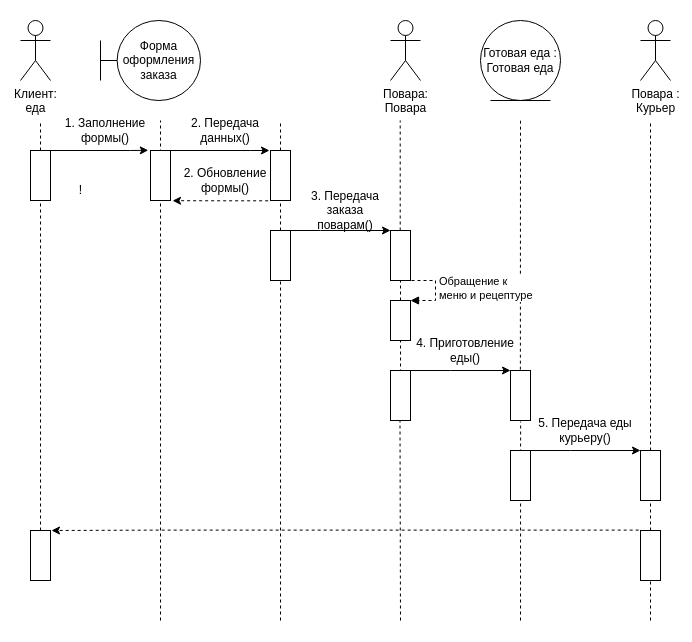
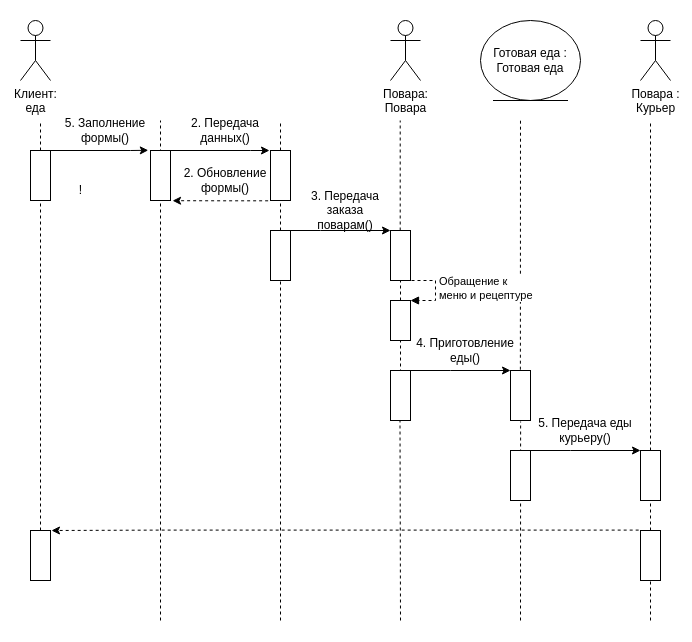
  <mxCell id="0" />
  <mxCell id="1" parent="0" />
  <mxCell id="2" value="Клиент:&lt;br&gt;еда" style="shape=umlActor;verticalLabelPosition=bottom;verticalAlign=top;html=1;outlineConnect=0;" vertex="1" parent="1"><mxGeometry x="20" y="20" width="30" height="60" as="geometry" /></mxCell>
  <mxCell id="3" value="Повара:&lt;br&gt;Повара" style="shape=umlActor;verticalLabelPosition=bottom;verticalAlign=top;html=1;outlineConnect=0;" vertex="1" parent="1"><mxGeometry x="390" y="20" width="30" height="60" as="geometry" /></mxCell>
- <mxCell id="4" value="Готовая еда :&lt;br&gt;Готовая еда" style="ellipse;shape=umlEntity;whiteSpace=wrap;html=1;" vertex="1" parent="1"><mxGeometry x="480" y="20" width="80" height="80" as="geometry" /></mxCell>
+ <mxCell id="4" value="Готовая еда :&lt;br&gt;Готовая еда" style="ellipse;shape=umlEntity;whiteSpace=wrap;html=1;" vertex="1" parent="1"><mxGeometry x="480" y="20" width="100" height="80" as="geometry" /></mxCell>
  <mxCell id="5" value="" style="endArrow=none;dashed=1;html=1;startArrow=none;" edge="1" parent="1" source="8"><mxGeometry width="50" height="50" relative="1" as="geometry"><mxPoint x="40" y="440" as="sourcePoint" /><mxPoint x="40" y="120" as="targetPoint" /></mxGeometry></mxCell>
  <mxCell id="6" value="" style="endArrow=none;dashed=1;html=1;startArrow=none;" edge="1" parent="1" source="10"><mxGeometry width="50" height="50" relative="1" as="geometry"><mxPoint x="280" y="440" as="sourcePoint" /><mxPoint x="280" y="120" as="targetPoint" /></mxGeometry></mxCell>
  <mxCell id="7" value="" style="endArrow=none;dashed=1;html=1;exitX=0.494;exitY=-0.016;exitDx=0;exitDy=0;exitPerimeter=0;" edge="1" parent="1" source="19"><mxGeometry width="50" height="50" relative="1" as="geometry"><mxPoint x="520" y="440" as="sourcePoint" /><mxPoint x="520" y="120" as="targetPoint" /></mxGeometry></mxCell>
  <mxCell id="8" value="" style="html=1;points=[];perimeter=orthogonalPerimeter;" vertex="1" parent="1"><mxGeometry x="30" y="150" width="20" height="50" as="geometry" /></mxCell>
  <mxCell id="9" value="" style="endArrow=none;dashed=1;html=1;startArrow=none;" edge="1" parent="1" source="38" target="8"><mxGeometry width="50" height="50" relative="1" as="geometry"><mxPoint x="40" y="620" as="sourcePoint" /><mxPoint x="40" y="120" as="targetPoint" /><Array as="points" /></mxGeometry></mxCell>
  <mxCell id="10" value="" style="html=1;points=[];perimeter=orthogonalPerimeter;" vertex="1" parent="1"><mxGeometry x="270" y="150" width="20" height="50" as="geometry" /></mxCell>
  <mxCell id="11" value="" style="endArrow=none;dashed=1;html=1;" edge="1" parent="1" target="10"><mxGeometry width="50" height="50" relative="1" as="geometry"><mxPoint x="280" y="620" as="sourcePoint" /><mxPoint x="280" y="120" as="targetPoint" /></mxGeometry></mxCell>
  <mxCell id="12" value="" style="edgeStyle=orthogonalEdgeStyle;rounded=0;orthogonalLoop=1;jettySize=auto;html=1;" edge="1" parent="1" source="13" target="15"><mxGeometry relative="1" as="geometry"><Array as="points"><mxPoint x="320" y="230" /><mxPoint x="320" y="230" /></Array></mxGeometry></mxCell>
  <mxCell id="13" value="" style="html=1;points=[];perimeter=orthogonalPerimeter;" vertex="1" parent="1"><mxGeometry x="270" y="230" width="20" height="50" as="geometry" /></mxCell>
  <mxCell id="14" value="" style="endArrow=none;dashed=1;html=1;startArrow=none;" edge="1" parent="1" source="15"><mxGeometry width="50" height="50" relative="1" as="geometry"><mxPoint x="399.71" y="440" as="sourcePoint" /><mxPoint x="399.71" y="120" as="targetPoint" /></mxGeometry></mxCell>
  <mxCell id="15" value="" style="html=1;points=[];perimeter=orthogonalPerimeter;" vertex="1" parent="1"><mxGeometry x="390" y="230" width="20" height="50" as="geometry" /></mxCell>
  <mxCell id="16" value="" style="endArrow=none;dashed=1;html=1;startArrow=none;" edge="1" parent="1" target="15"><mxGeometry width="50" height="50" relative="1" as="geometry"><mxPoint x="400" y="420" as="sourcePoint" /><mxPoint x="399.71" y="120" as="targetPoint" /></mxGeometry></mxCell>
  <mxCell id="17" value="" style="edgeStyle=orthogonalEdgeStyle;rounded=0;orthogonalLoop=1;jettySize=auto;html=1;" edge="1" parent="1" source="18" target="19"><mxGeometry relative="1" as="geometry"><Array as="points"><mxPoint x="450" y="370" /><mxPoint x="450" y="370" /></Array></mxGeometry></mxCell>
  <mxCell id="18" value="" style="html=1;points=[];perimeter=orthogonalPerimeter;" vertex="1" parent="1"><mxGeometry x="390" y="370" width="20" height="50" as="geometry" /></mxCell>
  <mxCell id="19" value="" style="html=1;points=[];perimeter=orthogonalPerimeter;" vertex="1" parent="1"><mxGeometry x="510" y="370" width="20" height="50" as="geometry" /></mxCell>
  <mxCell id="20" value="Повара :&lt;br&gt;Курьер" style="shape=umlActor;verticalLabelPosition=bottom;verticalAlign=top;html=1;outlineConnect=0;" vertex="1" parent="1"><mxGeometry x="640" y="20" width="30" height="60" as="geometry" /></mxCell>
- <mxCell id="21" value="Форма оформления заказа" style="shape=umlBoundary;whiteSpace=wrap;html=1;" vertex="1" parent="1"><mxGeometry x="100" y="20" width="100" height="80" as="geometry" /></mxCell>
  <mxCell id="22" value="" style="endArrow=none;dashed=1;html=1;" edge="1" parent="1"><mxGeometry width="50" height="50" relative="1" as="geometry"><mxPoint x="160" y="620" as="sourcePoint" /><mxPoint x="160" y="120" as="targetPoint" /></mxGeometry></mxCell>
  <mxCell id="23" value="" style="html=1;points=[];perimeter=orthogonalPerimeter;" vertex="1" parent="1"><mxGeometry x="150" y="150" width="20" height="50" as="geometry" /></mxCell>
  <mxCell id="24" value="" style="edgeStyle=orthogonalEdgeStyle;rounded=0;orthogonalLoop=1;jettySize=auto;html=1;entryX=-0.111;entryY=-0.004;entryDx=0;entryDy=0;entryPerimeter=0;" edge="1" parent="1" target="23"><mxGeometry relative="1" as="geometry"><mxPoint x="50" y="150" as="sourcePoint" /><mxPoint x="110" y="150.004" as="targetPoint" /><Array as="points"><mxPoint x="130" y="150" /><mxPoint x="130" y="150" /></Array></mxGeometry></mxCell>
  <mxCell id="25" value="" style="edgeStyle=orthogonalEdgeStyle;rounded=0;orthogonalLoop=1;jettySize=auto;html=1;" edge="1" parent="1"><mxGeometry relative="1" as="geometry"><mxPoint x="170" y="150" as="sourcePoint" /><mxPoint x="269" y="150" as="targetPoint" /><Array as="points"><mxPoint x="250" y="150" /></Array></mxGeometry></mxCell>
  <mxCell id="26" value="" style="edgeStyle=orthogonalEdgeStyle;rounded=0;orthogonalLoop=1;jettySize=auto;html=1;entryX=1.103;entryY=1.004;entryDx=0;entryDy=0;entryPerimeter=0;dashed=1;exitX=-0.118;exitY=1.006;exitDx=0;exitDy=0;exitPerimeter=0;" edge="1" parent="1" source="10" target="23"><mxGeometry relative="1" as="geometry"><mxPoint x="231" y="200" as="sourcePoint" /><mxPoint x="240" y="160.004" as="targetPoint" /><Array as="points"><mxPoint x="220" y="200" /><mxPoint x="220" y="200" /></Array></mxGeometry></mxCell>
  <mxCell id="27" value="" style="html=1;points=[];perimeter=orthogonalPerimeter;" vertex="1" parent="1"><mxGeometry x="390" y="300" width="20" height="40" as="geometry" /></mxCell>
  <mxCell id="28" value="Обращение к&amp;nbsp;&lt;br&gt;меню и рецептуре" style="edgeStyle=orthogonalEdgeStyle;html=1;align=left;spacingLeft=2;endArrow=block;rounded=0;entryX=1;entryY=0;dashed=1;" edge="1" target="27" parent="1"><mxGeometry relative="1" as="geometry"><mxPoint x="405" y="280" as="sourcePoint" /><Array as="points"><mxPoint x="435" y="280" /></Array></mxGeometry></mxCell>
  <mxCell id="29" value="" style="endArrow=none;dashed=1;html=1;" edge="1" parent="1"><mxGeometry width="50" height="50" relative="1" as="geometry"><mxPoint x="400" y="620" as="sourcePoint" /><mxPoint x="399.5" y="420" as="targetPoint" /></mxGeometry></mxCell>
  <mxCell id="30" value="" style="endArrow=none;dashed=1;html=1;startArrow=none;" edge="1" parent="1" source="34"><mxGeometry width="50" height="50" relative="1" as="geometry"><mxPoint x="650" y="570" as="sourcePoint" /><mxPoint x="650" y="120" as="targetPoint" /></mxGeometry></mxCell>
  <mxCell id="31" value="" style="endArrow=none;dashed=1;html=1;entryX=0.506;entryY=1.02;entryDx=0;entryDy=0;entryPerimeter=0;" edge="1" parent="1" target="19"><mxGeometry width="50" height="50" relative="1" as="geometry"><mxPoint x="520" y="620" as="sourcePoint" /><mxPoint x="519.58" y="440" as="targetPoint" /></mxGeometry></mxCell>
  <mxCell id="32" value="" style="edgeStyle=orthogonalEdgeStyle;rounded=0;orthogonalLoop=1;jettySize=auto;html=1;" edge="1" parent="1" source="33" target="34"><mxGeometry relative="1" as="geometry"><Array as="points"><mxPoint x="570" y="450" /><mxPoint x="570" y="450" /></Array></mxGeometry></mxCell>
  <mxCell id="33" value="" style="html=1;points=[];perimeter=orthogonalPerimeter;" vertex="1" parent="1"><mxGeometry x="510" y="450" width="20" height="50" as="geometry" /></mxCell>
  <mxCell id="34" value="" style="html=1;points=[];perimeter=orthogonalPerimeter;" vertex="1" parent="1"><mxGeometry x="640" y="450" width="20" height="50" as="geometry" /></mxCell>
  <mxCell id="35" value="" style="endArrow=none;dashed=1;html=1;startArrow=none;" edge="1" parent="1" source="36" target="34"><mxGeometry width="50" height="50" relative="1" as="geometry"><mxPoint x="650" y="570" as="sourcePoint" /><mxPoint x="650" y="120" as="targetPoint" /></mxGeometry></mxCell>
  <mxCell id="36" value="" style="html=1;points=[];perimeter=orthogonalPerimeter;" vertex="1" parent="1"><mxGeometry x="640" y="530" width="20" height="50" as="geometry" /></mxCell>
  <mxCell id="37" value="" style="endArrow=none;dashed=1;html=1;" edge="1" parent="1" target="36"><mxGeometry width="50" height="50" relative="1" as="geometry"><mxPoint x="650" y="620" as="sourcePoint" /><mxPoint x="650" y="500" as="targetPoint" /></mxGeometry></mxCell>
  <mxCell id="38" value="" style="html=1;points=[];perimeter=orthogonalPerimeter;" vertex="1" parent="1"><mxGeometry x="30" y="530" width="20" height="50" as="geometry" /></mxCell>
  <mxCell id="39" value="" style="edgeStyle=orthogonalEdgeStyle;rounded=0;orthogonalLoop=1;jettySize=auto;html=1;dashed=1;exitX=-0.091;exitY=-0.008;exitDx=0;exitDy=0;exitPerimeter=0;" edge="1" parent="1" source="36"><mxGeometry relative="1" as="geometry"><mxPoint x="201" y="210" as="sourcePoint" /><mxPoint x="51" y="530" as="targetPoint" /><Array as="points"><mxPoint x="160" y="530" /><mxPoint x="160" y="530" /></Array></mxGeometry></mxCell>
- <mxCell id="40" value="1. Заполнение &lt;br&gt;формы()" style="text;html=1;strokeColor=none;fillColor=none;align=center;verticalAlign=middle;whiteSpace=wrap;rounded=0;" vertex="1" parent="1"><mxGeometry x="30" y="120" width="150" height="20" as="geometry" /></mxCell>
+ <mxCell id="40" value="5. Заполнение &lt;br&gt;формы()" style="text;html=1;strokeColor=none;fillColor=none;align=center;verticalAlign=middle;whiteSpace=wrap;rounded=0;" vertex="1" parent="1"><mxGeometry x="30" y="120" width="150" height="20" as="geometry" /></mxCell>
  <mxCell id="41" value="!" style="text;html=1;align=center;verticalAlign=middle;resizable=0;points=[];autosize=1;strokeColor=none;" vertex="1" parent="1"><mxGeometry x="70" y="180" width="20" height="20" as="geometry" /></mxCell>
  <mxCell id="42" value="2. Передача&lt;br&gt;данных()" style="text;html=1;strokeColor=none;fillColor=none;align=center;verticalAlign=middle;whiteSpace=wrap;rounded=0;" vertex="1" parent="1"><mxGeometry x="150" y="120" width="150" height="20" as="geometry" /></mxCell>
  <mxCell id="43" value="2. Обновление&lt;br&gt;формы()" style="text;html=1;strokeColor=none;fillColor=none;align=center;verticalAlign=middle;whiteSpace=wrap;rounded=0;" vertex="1" parent="1"><mxGeometry x="150" y="170" width="150" height="20" as="geometry" /></mxCell>
  <mxCell id="44" value="3. Передача&lt;br&gt;заказа&lt;br&gt;поварам()" style="text;html=1;strokeColor=none;fillColor=none;align=center;verticalAlign=middle;whiteSpace=wrap;rounded=0;" vertex="1" parent="1"><mxGeometry x="270" y="200" width="150" height="20" as="geometry" /></mxCell>
  <mxCell id="45" value="4. Приготовление&lt;br&gt;еды()" style="text;html=1;strokeColor=none;fillColor=none;align=center;verticalAlign=middle;whiteSpace=wrap;rounded=0;" vertex="1" parent="1"><mxGeometry x="390" y="340" width="150" height="20" as="geometry" /></mxCell>
  <mxCell id="46" value="5. Передача еды курьеру()" style="text;html=1;strokeColor=none;fillColor=none;align=center;verticalAlign=middle;whiteSpace=wrap;rounded=0;" vertex="1" parent="1"><mxGeometry x="510" y="420" width="150" height="20" as="geometry" /></mxCell>
